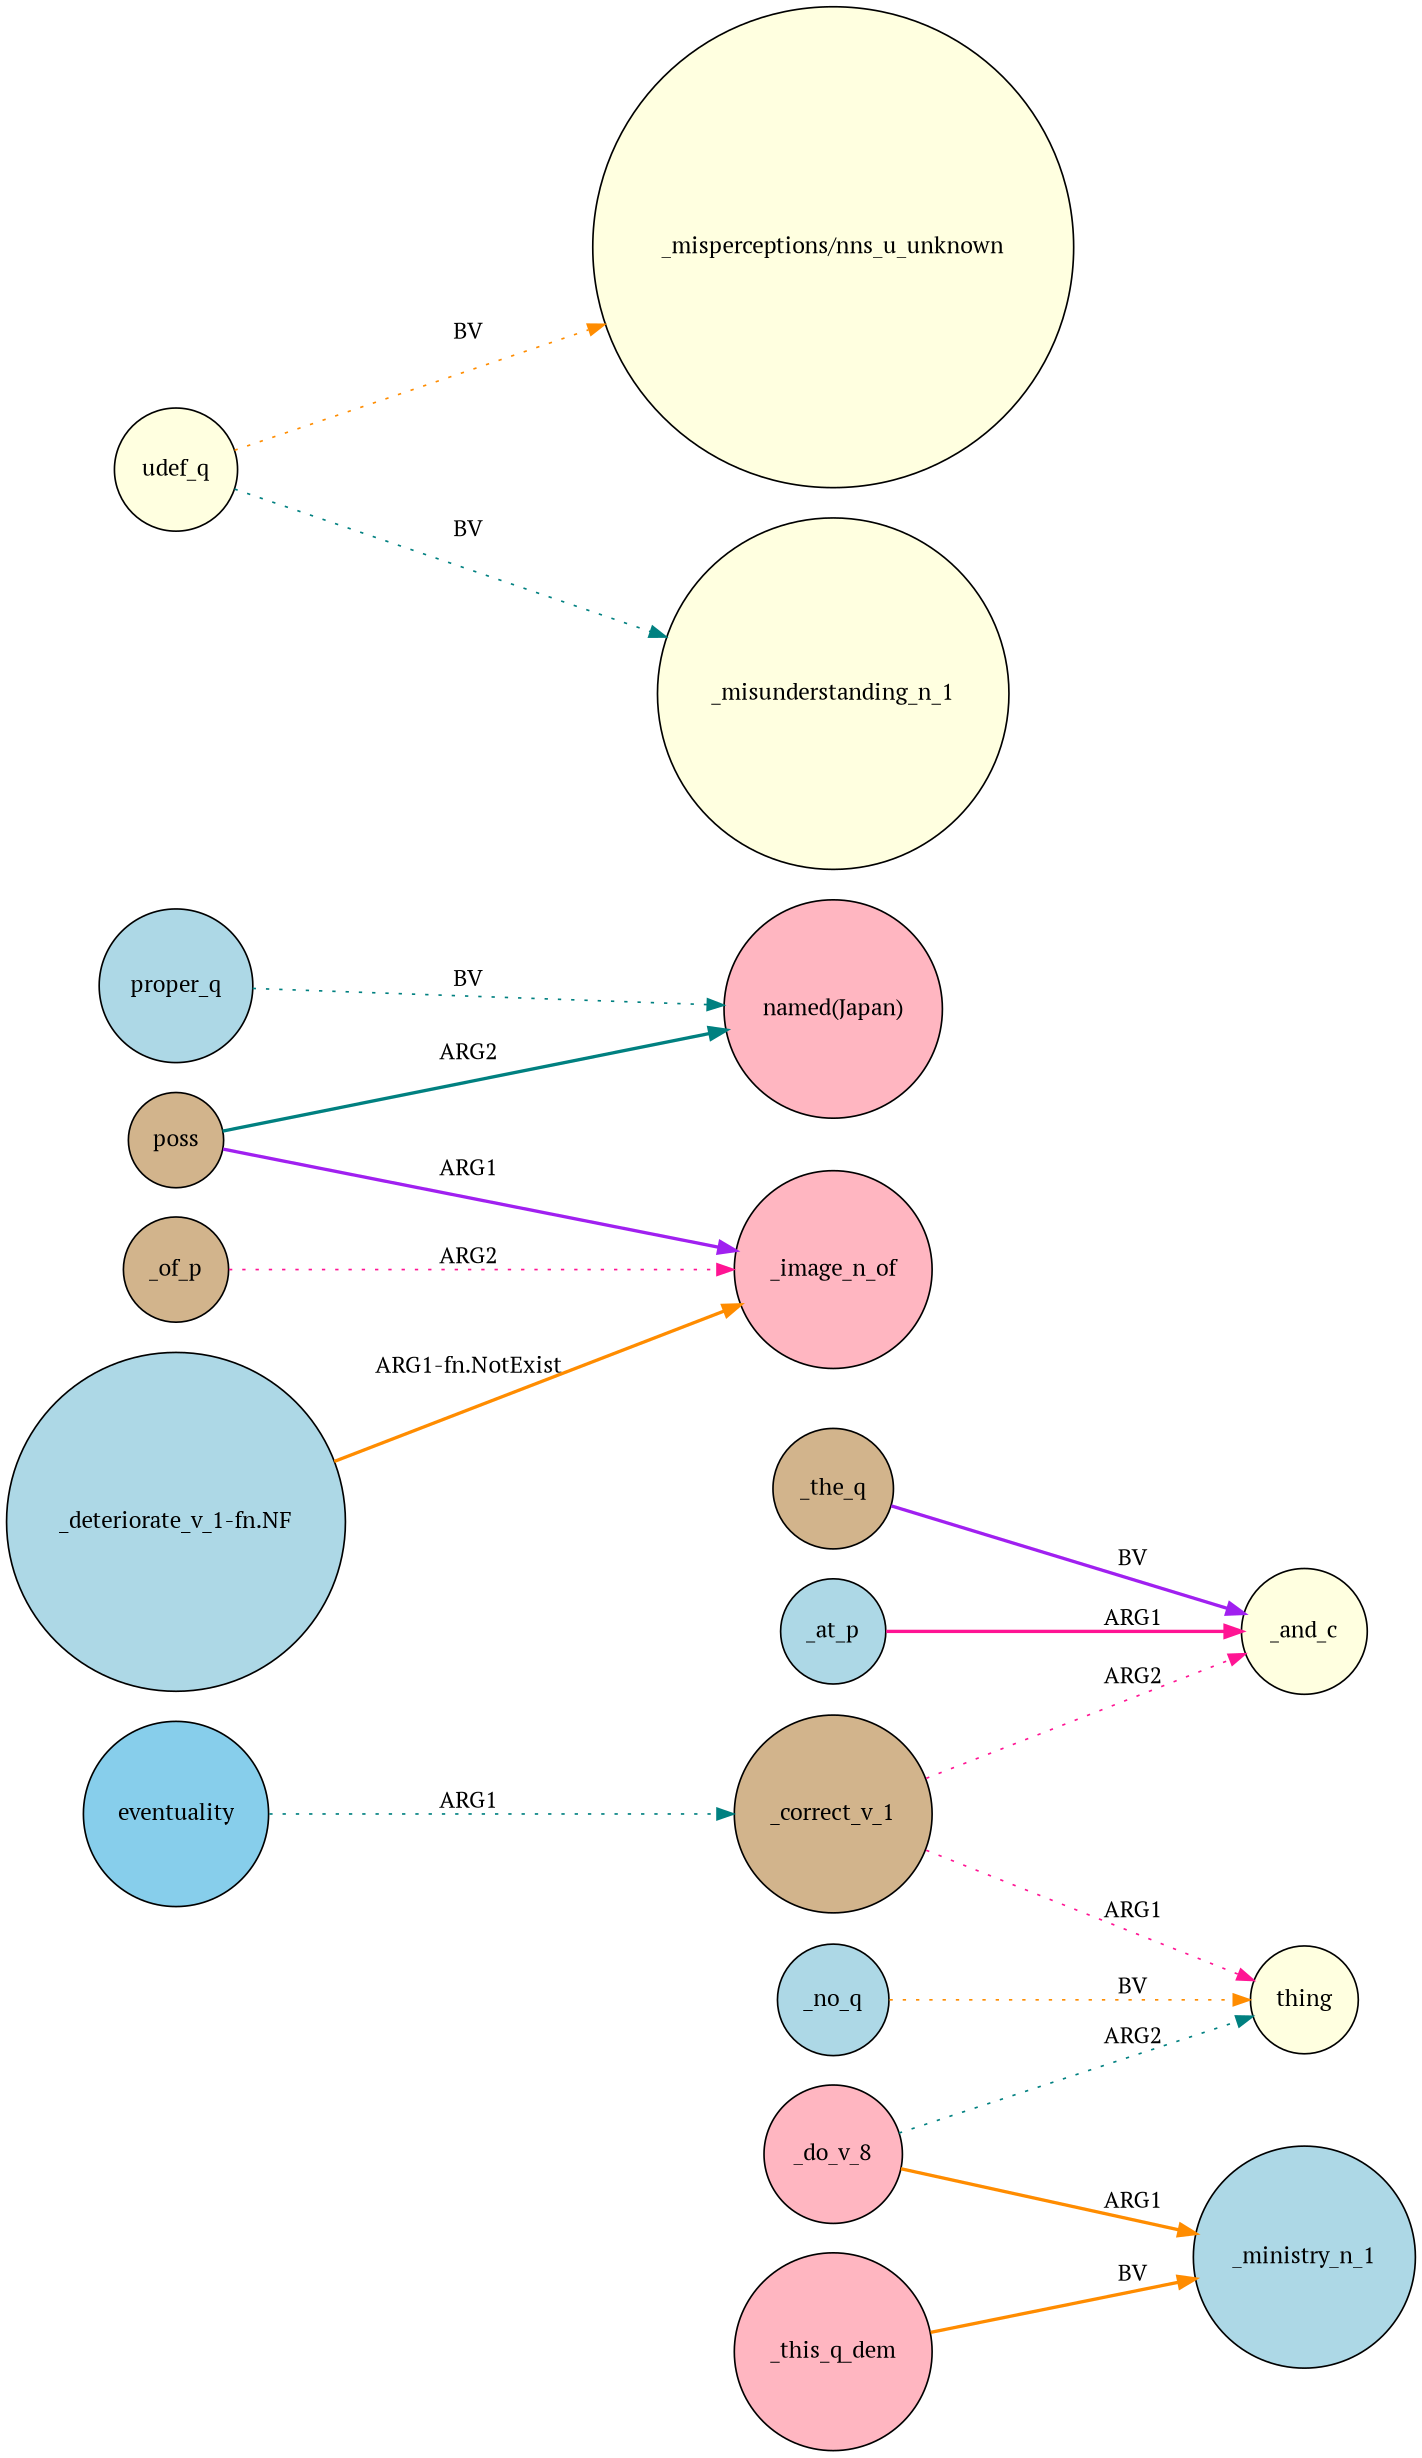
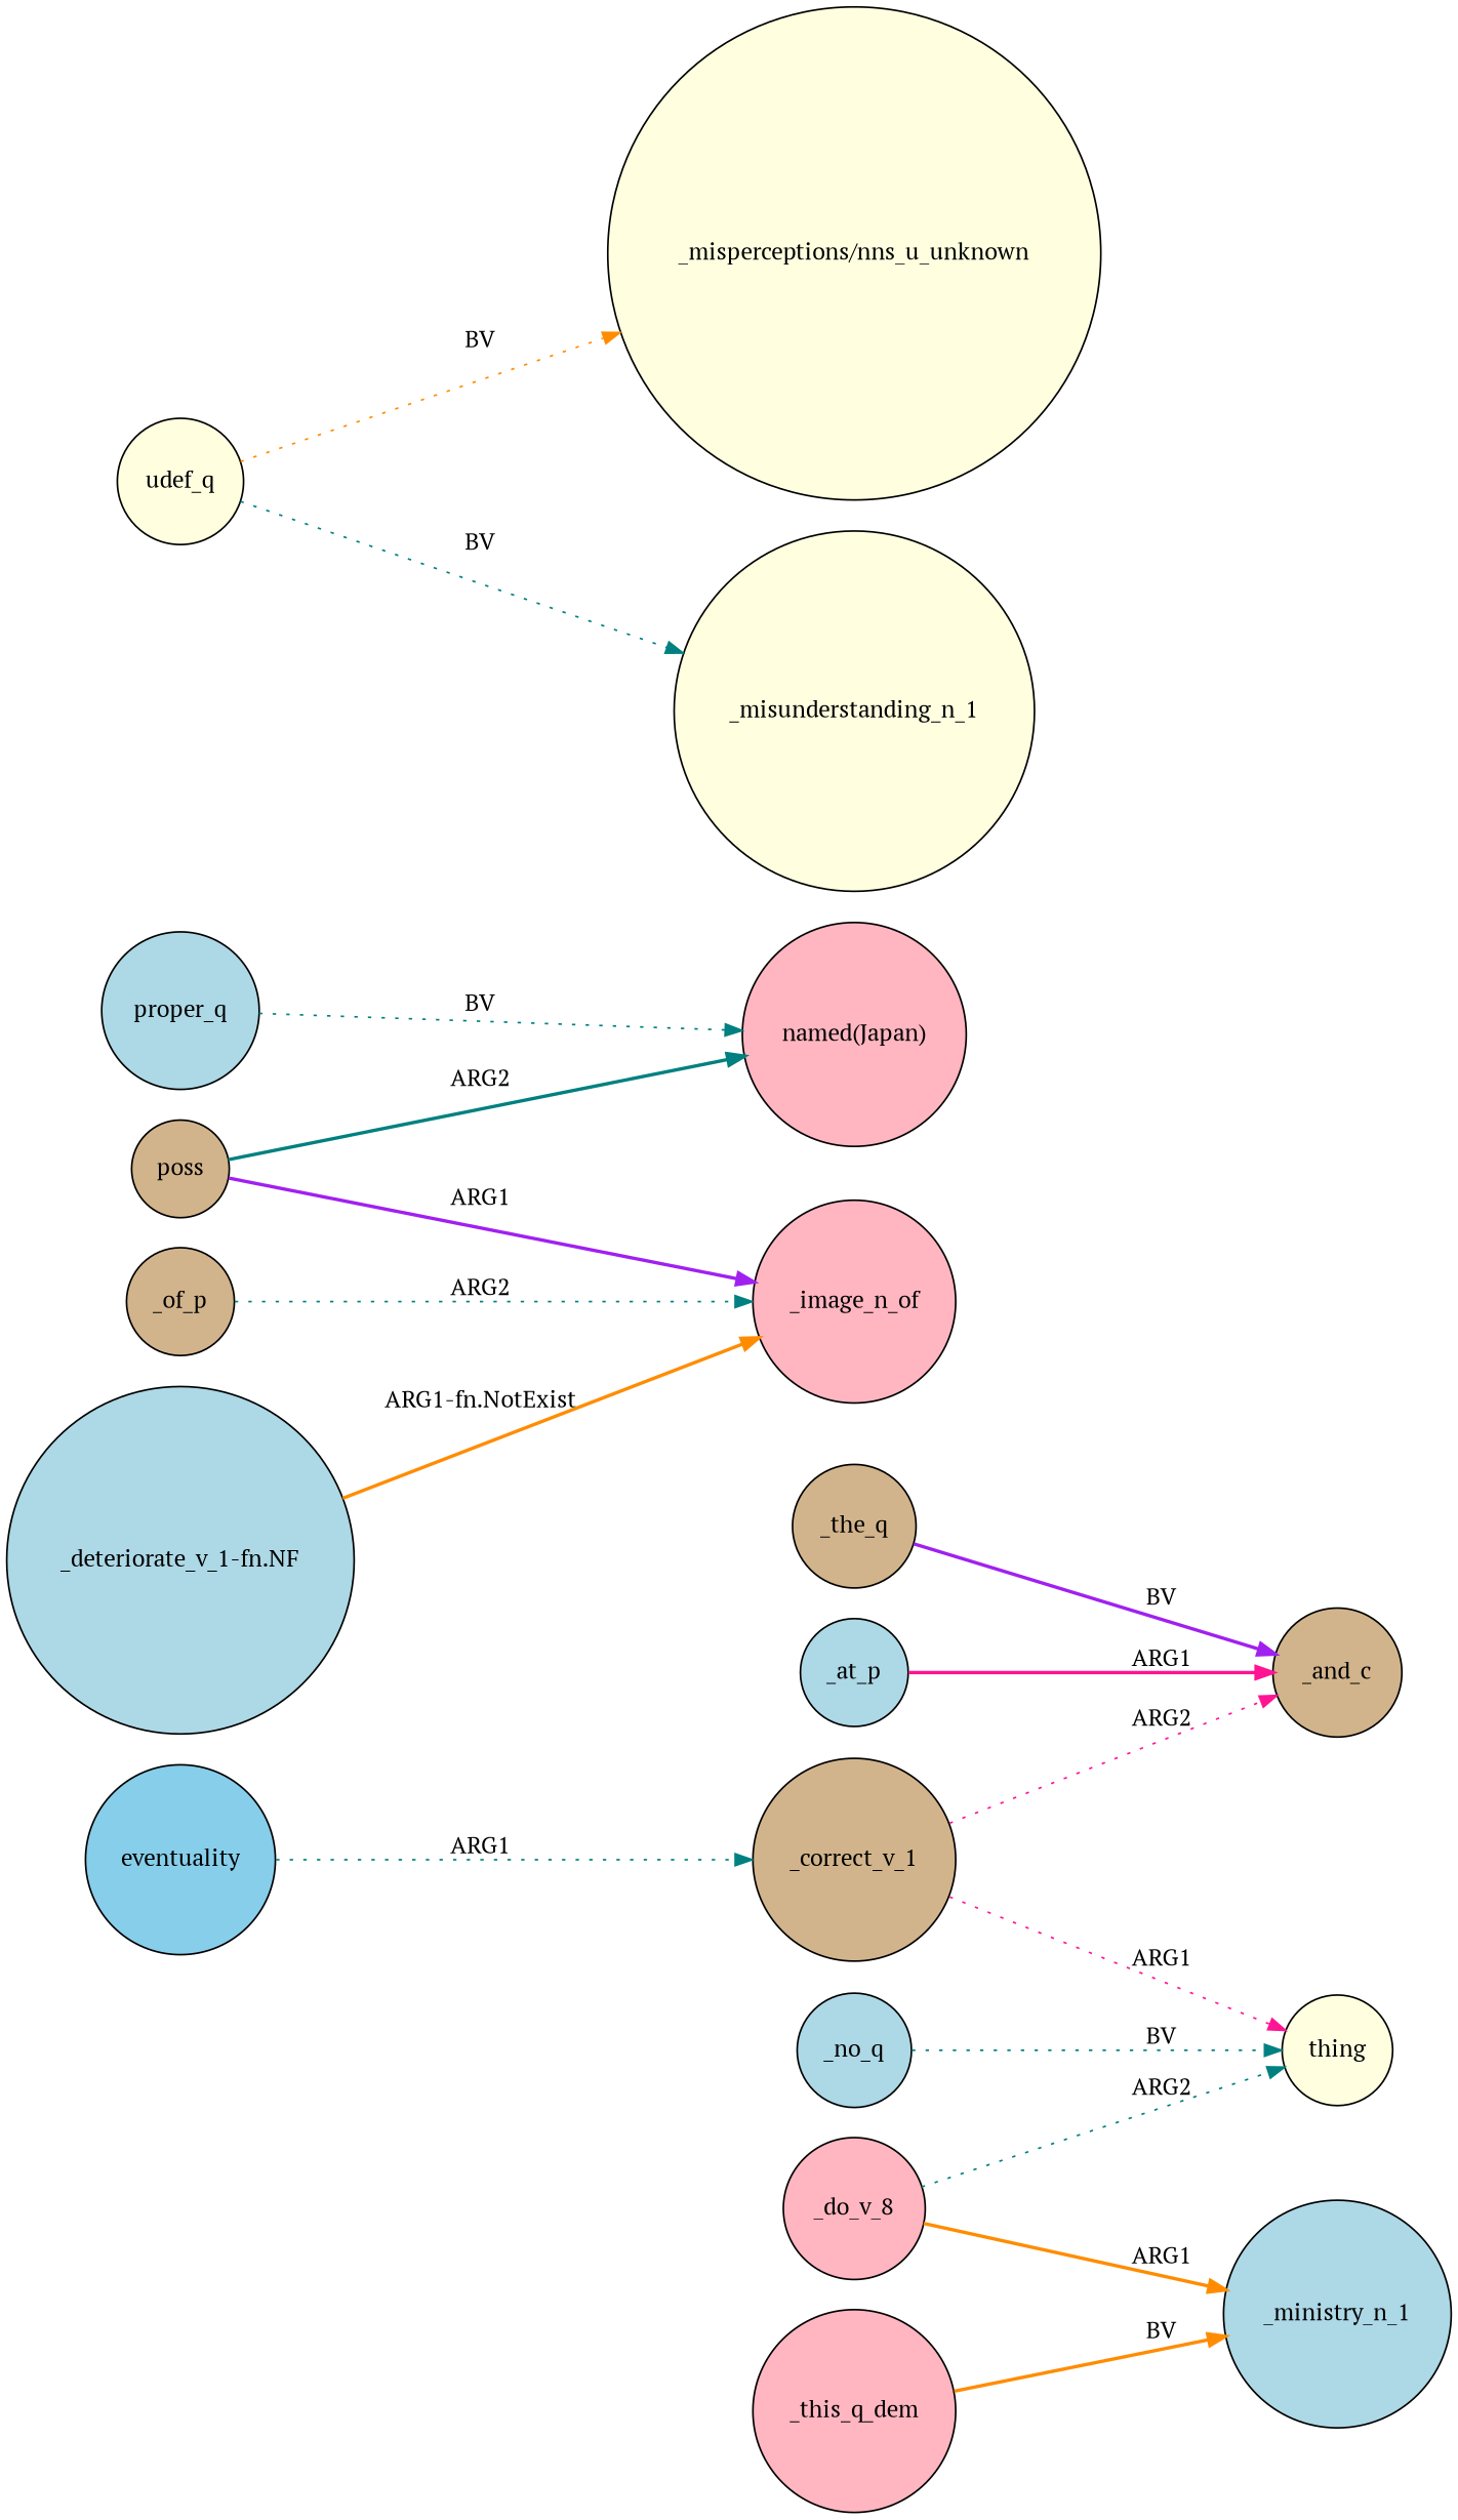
  digraph {
    fontname="PT Serif"
    rankdir=LR
    node [fillcolor=lightblue fontname="PT Serif" shape=circle style=filled]
    edge [color=darkorange fontname="PT Serif" style=dotted]
    _at_p
-   _and_c [fillcolor=lightyellow]
+   _and_c [fillcolor=tan]
    _the_q [fillcolor=tan]
    _correct_v_1 [fillcolor=tan]
    thing [fillcolor=lightyellow]
    _this_q_dem [fillcolor=lightpink]
    _ministry_n_1
    _image_n_of [fillcolor=lightpink]
    poss [fillcolor=tan]
    "named(Japan)" [fillcolor=lightpink]
    n11 [fillcolor=lightpink label=_do_v_8]
    _of_p [fillcolor=tan]
    proper_q
    udef_q [fillcolor=lightyellow]
    "_misperceptions/nns_u_unknown" [fillcolor=lightyellow]
    _misunderstanding_n_1 [fillcolor=lightyellow]
    _no_q
    "_deteriorate_v_1-fn.NF"
    eventuality [fillcolor=skyblue]
    _at_p -> _and_c [color=deeppink label=ARG1 style=bold]
    _the_q -> _and_c [color=purple label=BV style=bold]
    _correct_v_1 -> _and_c [color=deeppink label=ARG2]
    _correct_v_1 -> thing [color=deeppink label=ARG1]
    _this_q_dem -> _ministry_n_1 [label=BV style=bold]
    poss -> _image_n_of [color=purple label=ARG1 style=bold]
    poss -> "named(Japan)" [color=teal label=ARG2 style=bold]
    n11 -> thing [color=teal label=ARG2]
    n11 -> _ministry_n_1 [label=ARG1 style=bold]
-   _of_p -> _image_n_of [color=deeppink label=ARG2]
+   _of_p -> _image_n_of [color=teal label=ARG2]
    proper_q -> "named(Japan)" [color=teal label=BV]
    udef_q -> "_misperceptions/nns_u_unknown" [label=BV]
    udef_q -> _misunderstanding_n_1 [color=teal label=BV]
-   _no_q -> thing [label=BV]
+   _no_q -> thing [color=teal label=BV]
    "_deteriorate_v_1-fn.NF" -> _image_n_of [label="ARG1-fn.NotExist" style=bold]
    eventuality -> _correct_v_1 [color=teal label=ARG1]
  }
